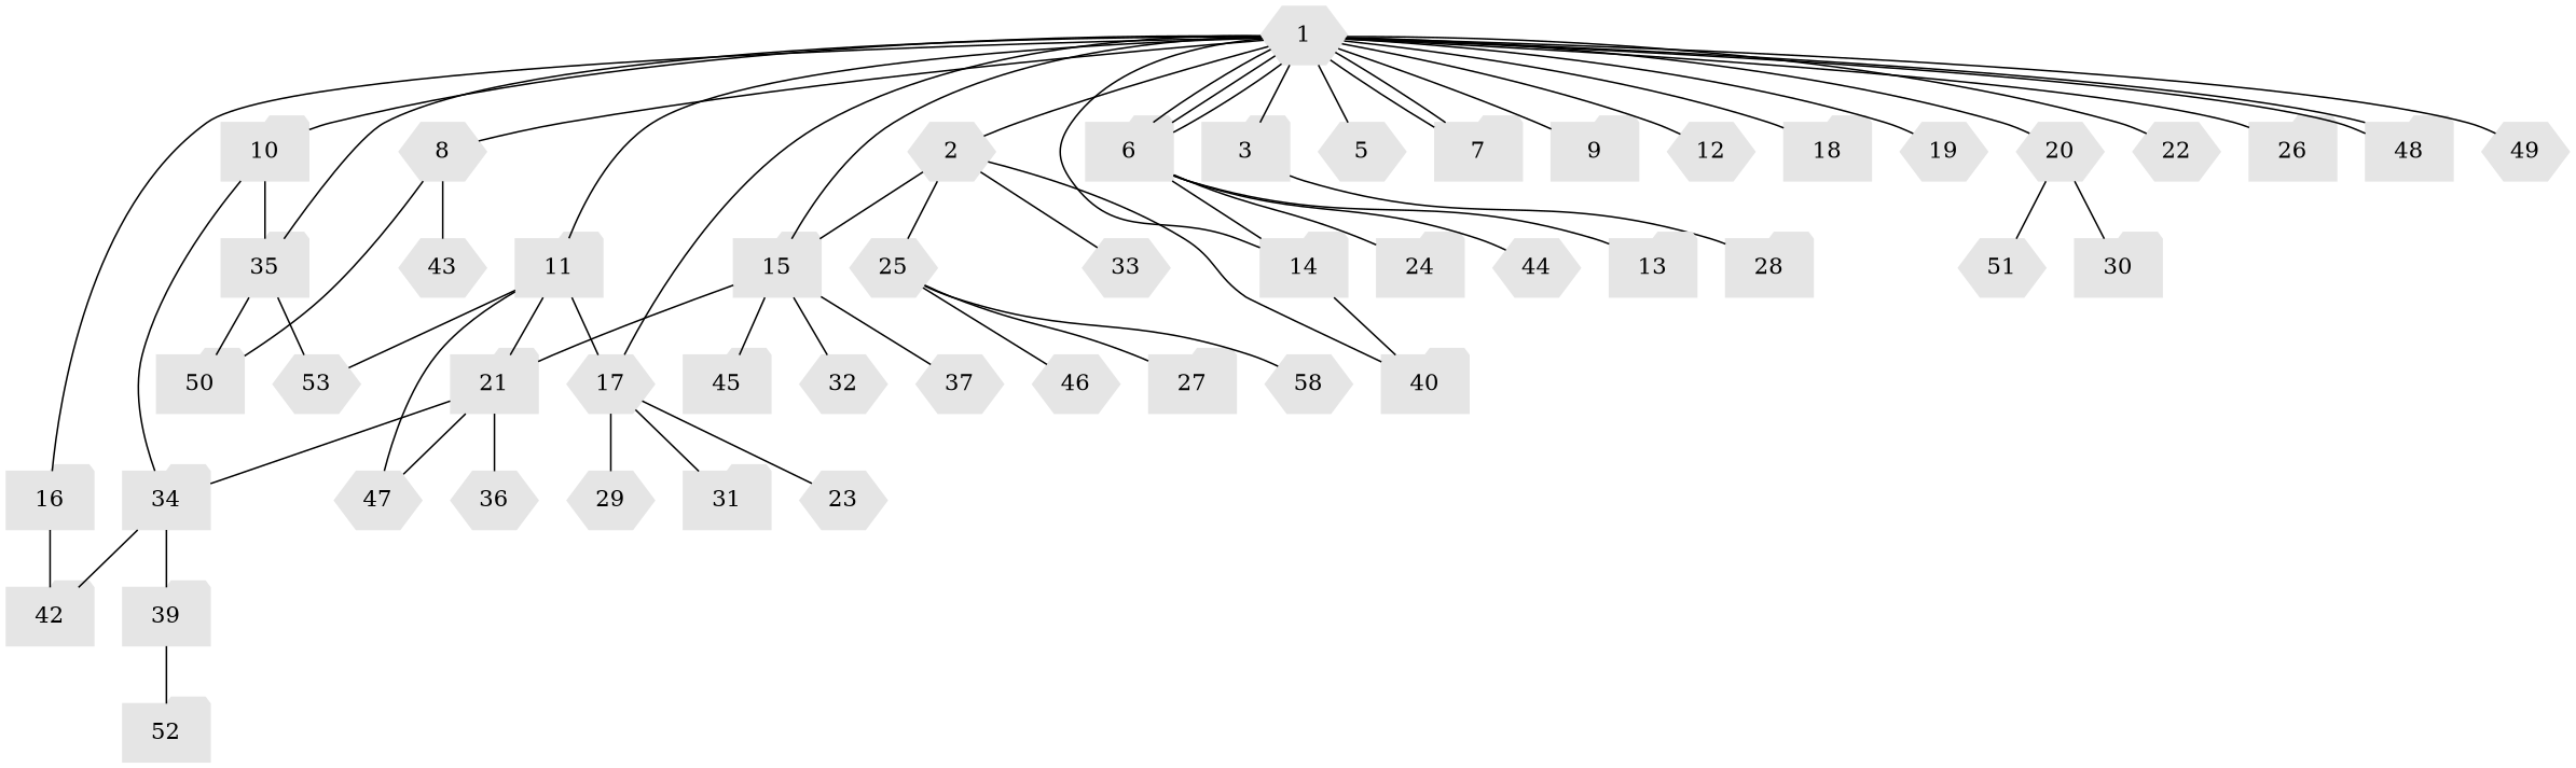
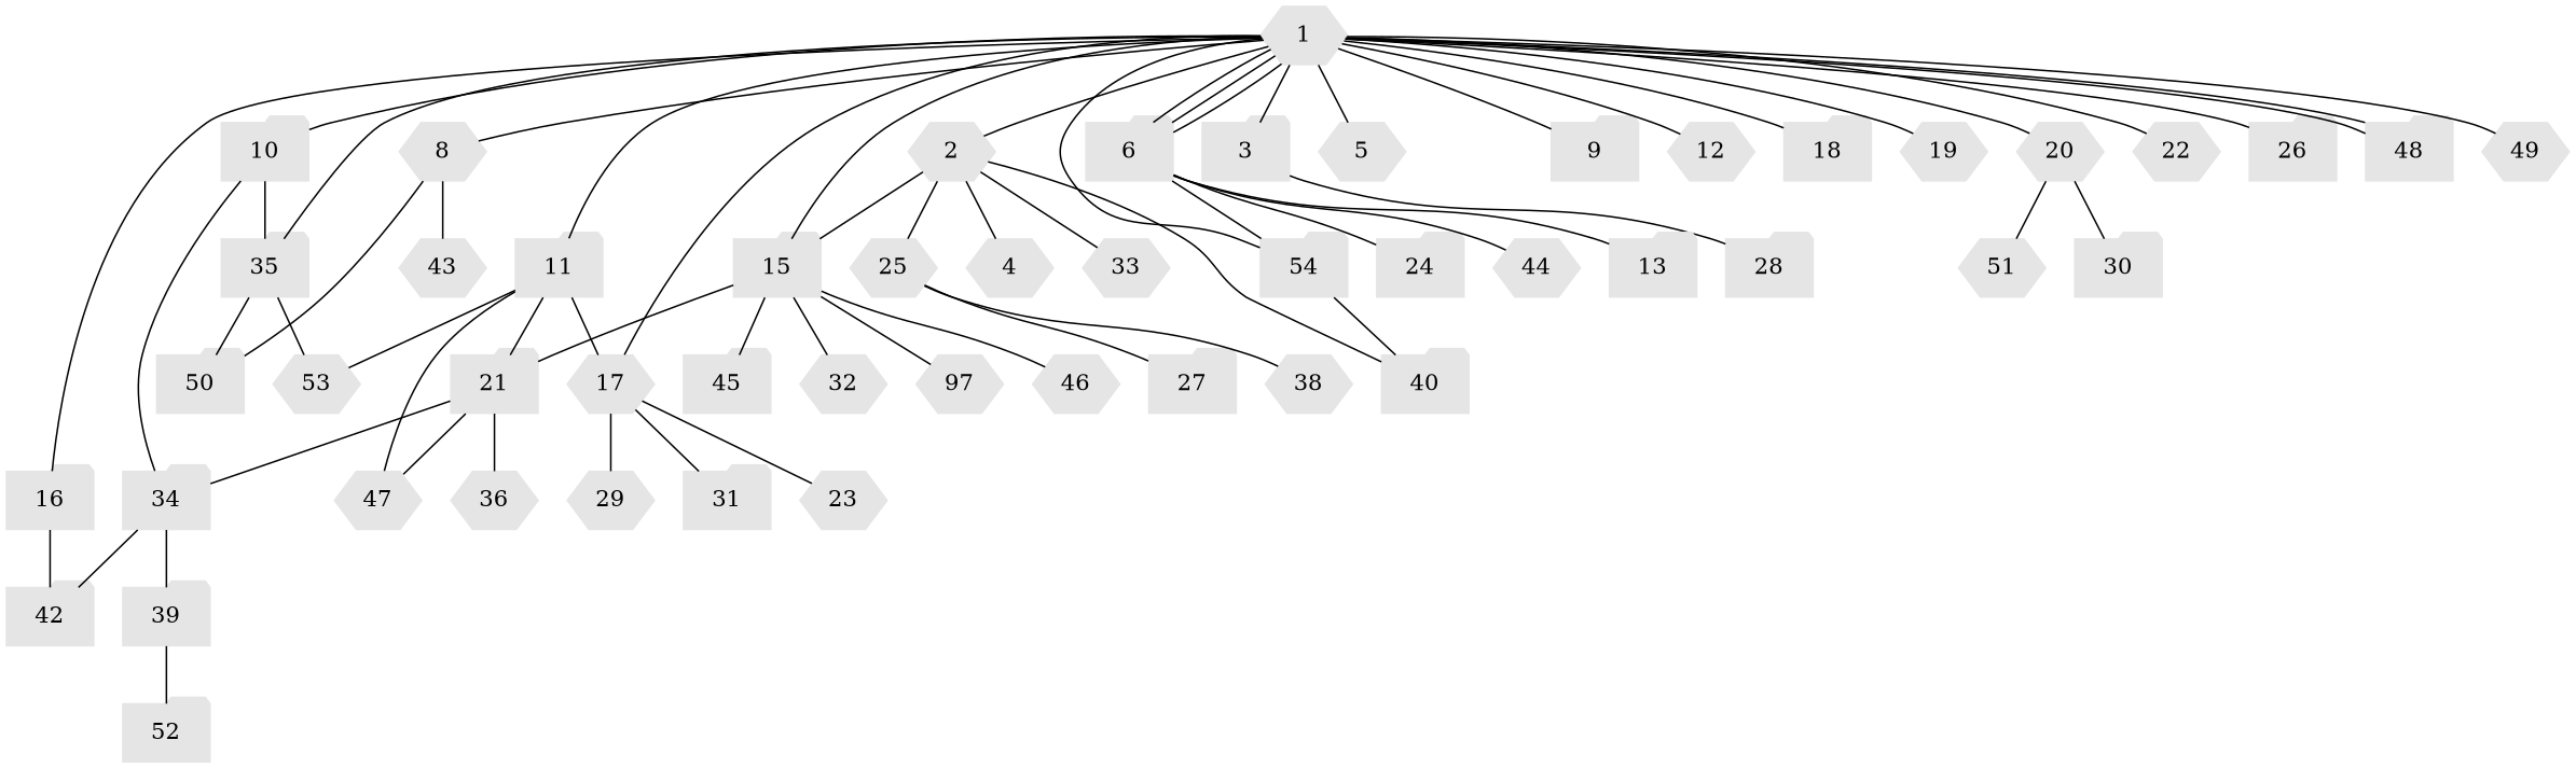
  graph {
    node [color=gray90 shape=folder style=filled]
    1 [shape=hexagon]
    2 [shape=hexagon]
    3
    5 [shape=hexagon]
    6
-   7
    8 [shape=hexagon]
    9
    10
    11
    12 [shape=hexagon]
-   14
+   14 [label=54]
    15
    16
    17 [shape=hexagon]
    18
    19 [shape=hexagon]
    20 [shape=hexagon]
    22 [shape=hexagon]
    26
    35
    48
    49 [shape=hexagon]
+   4 [shape=hexagon]
    25 [shape=hexagon]
    33 [shape=hexagon]
    40
    28
    13
    24
    44 [shape=hexagon]
    43 [shape=hexagon]
    50
    34
    21
    47 [shape=hexagon]
    53 [shape=hexagon]
    32 [shape=hexagon]
-   37 [shape=hexagon]
+   37 [shape=hexagon label=97]
    45
    46 [shape=hexagon]
    42
    23 [shape=hexagon]
    29 [shape=hexagon]
    31
    30
    51 [shape=hexagon]
    27
-   38 [shape=hexagon label=58]
+   38 [shape=hexagon]
    39
    36 [shape=hexagon]
    52
    1 -- 2
    1 -- 3
    1 -- 5
    1 -- 6
    1 -- 6
    1 -- 6
-   1 -- 7
-   1 -- 7
    1 -- 8
    1 -- 9
    1 -- 10
    1 -- 11
    1 -- 12
    1 -- 14
    1 -- 15
    1 -- 16
    1 -- 17
    1 -- 18
    1 -- 19
    1 -- 20
    1 -- 22
    1 -- 26
    1 -- 35
    1 -- 48
    1 -- 48
    1 -- 49
    2 -- 15
+   2 -- 4
    2 -- 25
    2 -- 33
    2 -- 40
    3 -- 28
    6 -- 14
    6 -- 13
    6 -- 24
    6 -- 44
    8 -- 43
    8 -- 50
    10 -- 35
    10 -- 34
    11 -- 17
    11 -- 21
    11 -- 47
    11 -- 53
    14 -- 40
    15 -- 21
    15 -- 32
    15 -- 37
    15 -- 45
-   25 -- 46
+   15 -- 46
    16 -- 42
    17 -- 23
    17 -- 29
    17 -- 31
    20 -- 30
    20 -- 51
    35 -- 50
    35 -- 53
    25 -- 27
    25 -- 38
    34 -- 42
    34 -- 39
    21 -- 34
    21 -- 47
    21 -- 36
    39 -- 52
  }
